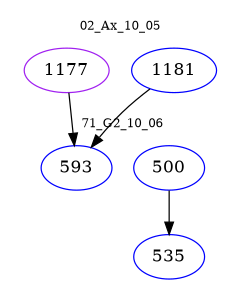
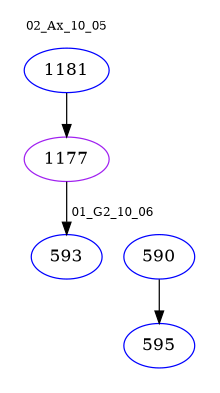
  digraph {
    node [color=blue]
    edge [color=black]
    n1 [label=1181]
    n2 [color=purple label=1177]
-   n3 [label=500]
+   n3 [label=590]
    n4 [label=593]
-   n5 [label=535]
+   n5 [label=595]
    subgraph cluster_1 {
      color=white
      fontsize=10
      label="02_Ax_10_05"
      n1
      n2
    }
    subgraph cluster_2 {
      color=white
      fontsize=10
-     label="71_G2_10_06"
+     label="01_G2_10_06"
      n3
      n4
      n5
    }
-   n1 -> n4
+   n1 -> n2
    n2 -> n4
    n3 -> n5
  }
